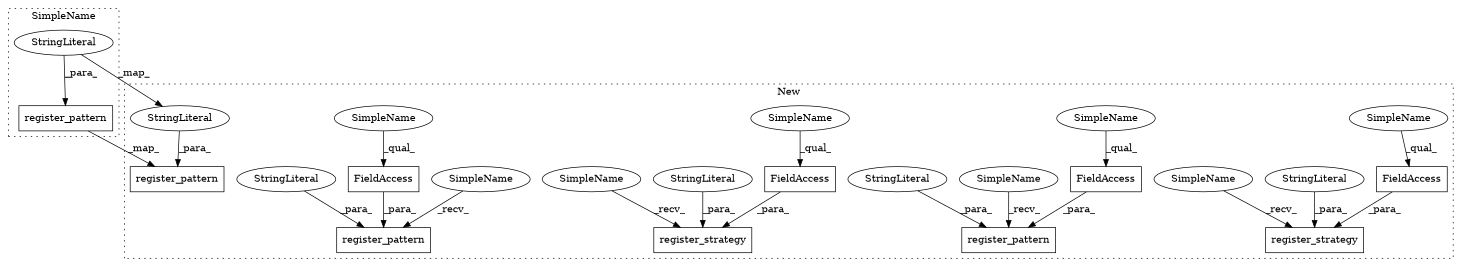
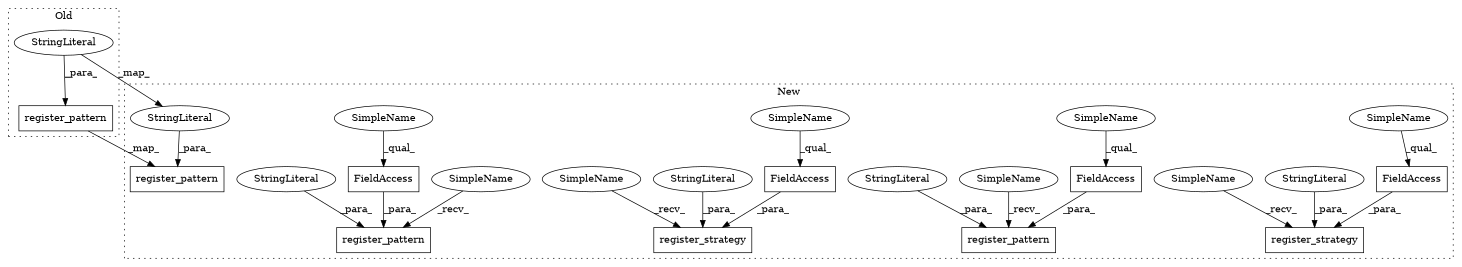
  digraph {
    node [a=42 l="17,1" s=19565 shape=ellipse]
    n1 [a=32 label=register_pattern s="21895,21944" shape=box]
    n2 [a=45 l=12 label=StringLiteral s=21912]
    n3 [a=32 label=register_pattern s="19431,19514" shape=box]
    n4 [a=45 l=35 label=StringLiteral s=19448]
    n5 [a=32 label=register_pattern s="19610,19680" shape=box]
    n6 [a=32 l="18,1" label=register_strategy s="19524,19600" shape=box]
    n7 [a=22 l=35 label=FieldAccess shape=box]
    n8 [a=22 l=40 label=FieldAccess s=19381 shape=box]
    n9 [a=22 l=30 label=FieldAccess s=19650 shape=box]
    n10 [a=45 l=22 label=StringLiteral s=19542]
    n11 [a=45 l=22 label=StringLiteral s=19627]
    n12 [a=32 l="18,1" label=register_strategy s="19327,19421" shape=box]
    n13 [a=22 l=16 label=FieldAccess s=19134 shape=box]
    n14 [a=45 l=35 label=StringLiteral s=19345]
    n15 [a=32 label=register_pattern s="19064,19150" shape=box]
    n16 [a=45 l=52 label=StringLiteral s=19081]
    n17 [l=8 label=SimpleName]
    n18 [l=8 label=SimpleName s=19381]
    n19 [l=9 label=SimpleName s=19134]
    n20 [l=9 label=SimpleName s=19650]
    n21 [l=2 label=SimpleName s=19607]
    n22 [l=2 label=SimpleName s=19061]
    n23 [l=2 label=SimpleName s=19521]
    n24 [l=2 label=SimpleName s=19324]
    subgraph cluster_1 {
-     label=SimpleName
+     label=Old
      style=dotted
      n1
      n2
    }
    subgraph cluster_2 {
      label=New
      style=dotted
      n3
      n4
      n5
      n6
      n7
      n8
      n9
      n10
      n11
      n12
      n13
      n14
      n15
      n16
      n17
      n18
      n19
      n20
      n21
      n22
      n23
      n24
    }
    n1 -> n3 [label=_map_]
    n2 -> n1 [label=_para_]
    n2 -> n4 [label=_map_]
    n4 -> n3 [label=_para_]
    n7 -> n6 [label=_para_]
    n8 -> n12 [label=_para_]
    n9 -> n5 [label=_para_]
    n10 -> n6 [label=_para_]
    n11 -> n5 [label=_para_]
    n13 -> n15 [label=_para_]
    n14 -> n12 [label=_para_]
    n16 -> n15 [label=_para_]
    n17 -> n7 [label=_qual_]
    n18 -> n8 [label=_qual_]
    n19 -> n13 [label=_qual_]
    n20 -> n9 [label=_qual_]
    n21 -> n5 [label=_recv_]
    n22 -> n15 [label=_recv_]
    n23 -> n6 [label=_recv_]
    n24 -> n12 [label=_recv_]
  }
